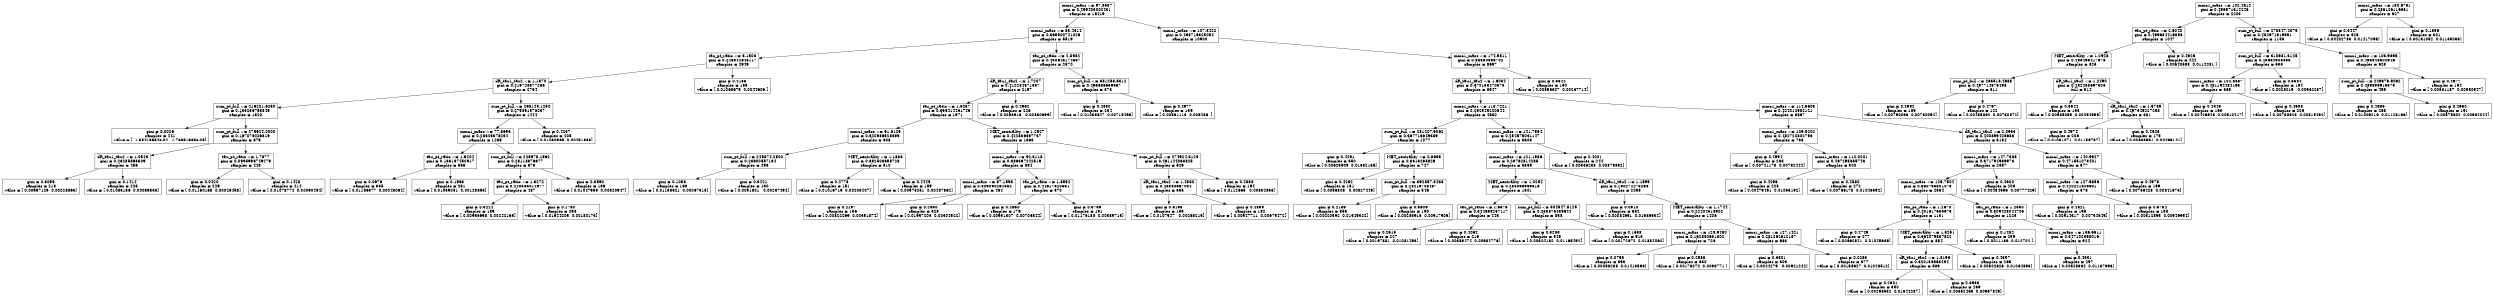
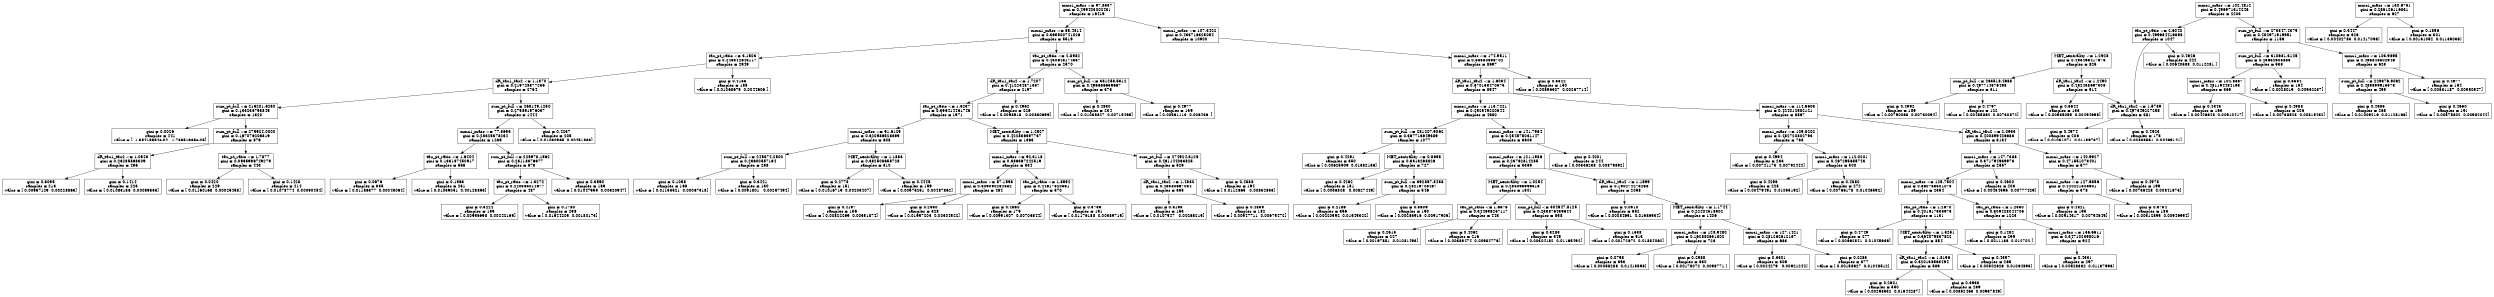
  digraph {
    node [shape=box]
    n1 [label="mmc1_mass <= 97.8537\ngini = 0.499403002431\nsamples = 16419"]
    n2 [label="mmc1_mass <= 85.4314\ngini = 0.365500741026\nsamples = 5519"]
    n3 [label="mmc1_mass <= 107.3422\ngini = 0.433716325054\nsamples = 10900"]
    n4 [label="tau_pt_ratio <= 3.1503\ngini = 0.243342645117\nsamples = 2949"]
    n5 [label="tau_pt_ratio <= 2.8982\ngini = 0.430648174557\nsamples = 2570"]
    n6 [label="mmc1_mass <= 174.9511\ngini = 0.38380396702\nsamples = 8697"]
    n7 [label="dR_tau1_tau2 <= 1.1870\ngini = 0.219728377256\nsamples = 2764"]
    n8 [label="gini = 0.4155\nsamples = 185\nvalue = [ 0.01068675  0.0044606 ]"]
    n9 [label="dR_tau1_tau2 <= 1.7207\ngini = 0.412234871357\nsamples = 2197"]
    n10 [label="sum_pt_full <= 381258.5312\ngini = 0.496686659667\nsamples = 373"]
    n11 [label="sum_pt_full <= 216201.6250\ngini = 0.133236753845\nsamples = 1320"]
    n12 [label="sum_pt_full <= 268149.1250\ngini = 0.275891576037\nsamples = 1444"]
    n13 [label="gini = 0.0026\nsamples = 441\nvalue = [  1.35418654e-02   1.73351635e-05]"]
    n14 [label="sum_pt_full <= 275924.0000\ngini = 0.167076206819\nsamples = 879"]
    n15 [label="mmc1_mass <= 77.3693\ngini = 0.23325378234\nsamples = 1239"]
    n16 [label="gini = 0.4237\nsamples = 205\nvalue = [ 0.01030965  0.00451833]"]
    n17 [label="dR_tau1_tau2 <= 1.0543\ngini = 0.23285868309\nsamples = 436"]
    n18 [label="tau_pt_ratio <= 1.7877\ngini = 0.0935996749279\nsamples = 443"]
    n19 [label="gini = 0.3095\nsamples = 213\nvalue = [ 0.00967129  0.00228863]"]
    n20 [label="gini = 0.1414\nsamples = 223\nvalue = [ 0.01083186  0.00089833]"]
    n21 [label="gini = 0.0420\nsamples = 229\nvalue = [ 0.01160168  0.00025458]"]
    n22 [label="gini = 0.1428\nsamples = 214\nvalue = [ 0.01078774  0.00090454]"]
    n23 [label="tau_pt_ratio <= 1.6404\ngini = 0.133137450917\nsamples = 566"]
    n24 [label="sum_pt_full <= 225978.1562\ngini = 0.28118376677\nsamples = 673"]
    n25 [label="gini = 0.0676\nsamples = 335\nvalue = [ 0.01186377  0.00043064]"]
    n26 [label="gini = 0.1963\nsamples = 231\nvalue = [ 0.01039051  0.00128853]"]
    n27 [label="tau_pt_ratio <= 1.3272\ngini = 0.240365014977\nsamples = 487"]
    n28 [label="gini = 0.3590\nsamples = 186\nvalue = [ 0.01047959  0.00320947]"]
    n29 [label="gini = 0.3224\nsamples = 189\nvalue = [ 0.00956698  0.00242169]"]
    n30 [label="gini = 0.1780\nsamples = 298\nvalue = [ 0.01644205  0.00180173]"]
    n31 [label="tau_pt_ratio <= 1.3237\ngini = 0.396414461746\nsamples = 1971"]
    n32 [label="gini = 0.4962\nsamples = 226\nvalue = [ 0.0098918   0.00830699]"]
    n33 [label="gini = 0.4830\nsamples = 234\nvalue = [ 0.01038827  0.00715465]"]
    n34 [label="gini = 0.4977\nsamples = 139\nvalue = [ 0.00561113  0.006436  ]"]
    n35 [label="mmc1_mass <= 91.6125\ngini = 0.320986528399\nsamples = 608"]
    n36 [label="MET_centrality <= 1.2527\ngini = 0.422836397737\nsamples = 1363"]
    n37 [label="sum_pt_full <= 245374.2500\ngini = 0.23600557164\nsamples = 298"]
    n38 [label="MET_centrality <= 1.1883\ngini = 0.382508658728\nsamples = 310"]
    n39 [label="mmc1_mass <= 92.3118\ngini = 0.386367242519\nsamples = 834"]
    n40 [label="sum_pt_full <= 274924.3125\ngini = 0.461144063825\nsamples = 529"]
    n41 [label="gini = 0.1058\nsamples = 168\nvalue = [ 0.01133521  0.00067318]"]
    n42 [label="gini = 0.3421\nsamples = 130\nvalue = [ 0.0091801   0.00257494]"]
    n43 [label="gini = 0.2778\nsamples = 151\nvalue = [ 0.01016719  0.00203407]"]
    n44 [label="gini = 0.4445\nsamples = 159\nvalue = [ 0.00975251  0.00487862]"]
    n45 [label="mmc1_mass <= 87.1598\ngini = 0.309090264552\nsamples = 464"]
    n46 [label="tau_pt_ratio <= 1.8552\ngini = 0.44617520561\nsamples = 370"]
    n47 [label="dR_tau1_tau2 <= 1.4830\ngini = 0.43380667054\nsamples = 335"]
    n48 [label="gini = 0.4888\nsamples = 194\nvalue = [ 0.0112665   0.00832833]"]
    n49 [label="gini = 0.4197\nsamples = 136\nvalue = [ 0.00822269  0.00351874]"]
    n50 [label="gini = 0.2330\nsamples = 328\nvalue = [ 0.01957203  0.00304522]"]
    n51 [label="gini = 0.4860\nsamples = 179\nvalue = [ 0.00991307  0.00706844]"]
    n52 [label="gini = 0.3739\nsamples = 191\nvalue = [ 0.01176188  0.00389715]"]
    n53 [label="gini = 0.3195\nsamples = 153\nvalue = [ 0.0107547   0.00268215]"]
    n54 [label="gini = 0.4859\nsamples = 182\nvalue = [ 0.00947711  0.00675472]"]
    n55 [label="mmc1_mass <= 102.4812\ngini = 0.496971314246\nsamples = 2203"]
    n56 [label="tau_pt_ratio <= 2.6040\ngini = 0.499684416898\nsamples = 1047"]
    n57 [label="sum_pt_full <= 273847.4375\ngini = 0.482971919951\nsamples = 1156"]
    n58 [label="dR_tau1_tau2 <= 1.6034\ngini = 0.370153470575\nsamples = 8547"]
    n59 [label="gini = 0.3542\nsamples = 150\nvalue = [ 0.00896307  0.00267714]"]
    n60 [label="MET_centrality <= 1.2928\ngini = 0.495496417676\nsamples = 825"]
    n61 [label="gini = 0.4626\nsamples = 222\nvalue = [ 0.00640588  0.0112281 ]"]
    n62 [label="mmc1_mass <= 103.9695\ngini = 0.495845502946\nsamples = 623"]
    n63 [label="sum_pt_full <= 310681.3125\ngini = 0.45632903883\nsamples = 533"]
-   n64 [label="dR_tau1_tau2 <= 1.2490\ngini = 0.482438697306\nfull = 514"]
+   n64 [label="dR_tau1_tau2 <= 1.2490\ngini = 0.482438697306\nsamples = 514"]
    n65 [label="sum_pt_full <= 263518.4688\ngini = 0.497714576498\nsamples = 311"]
    n66 [label="gini = 0.3644\nsamples = 133\nvalue = [ 0.00935059  0.00294695]"]
    n67 [label="dR_tau1_tau2 <= 1.5789\ngini = 0.497345227258\nsamples = 381"]
    n68 [label="gini = 0.4992\nsamples = 189\nvalue = [ 0.00790068  0.00730094]"]
    n69 [label="gini = 0.4797\nsamples = 122\nvalue = [ 0.00485862  0.00730872]"]
    n70 [label="gini = 0.4974\nsamples = 206\nvalue = [ 0.01031071  0.01189737]"]
    n71 [label="gini = 0.4523\nsamples = 175\nvalue = [ 0.00888561  0.00469141]"]
    n72 [label="gini = 0.4977\nsamples = 164\nvalue = [ 0.00631187  0.00550547]"]
    n73 [label="sum_pt_full <= 229376.9062\ngini = 0.489899915573\nsamples = 459"]
    n74 [label="gini = 0.3554\nsamples = 164\nvalue = [ 0.0028019   0.00932237]"]
    n75 [label="mmc1_mass <= 104.8887\ngini = 0.481194484193\nsamples = 369"]
    n76 [label="gini = 0.4985\nsamples = 268\nvalue = [ 0.01009216  0.01128166]"]
    n77 [label="gini = 0.4660\nsamples = 191\nvalue = [ 0.00575802  0.00982044]"]
    n78 [label="gini = 0.4345\nsamples = 163\nvalue = [ 0.00426648  0.00910417]"]
    n79 [label="gini = 0.4988\nsamples = 206\nvalue = [ 0.00738528  0.00815432]"]
    n80 [label="mmc1_mass <= 113.7221\ngini = 0.292545220644\nsamples = 4680"]
    n81 [label="mmc1_mass <= 114.6603\ngini = 0.424012582121\nsamples = 3867"]
    n82 [label="sum_pt_full <= 281207.9062\ngini = 0.367713649389\nsamples = 1077"]
    n83 [label="mmc1_mass <= 141.7564\ngini = 0.254575031147\nsamples = 3603"]
    n84 [label="mmc1_mass <= 109.8202\ngini = 0.482720802793\nsamples = 733"]
    n85 [label="dR_tau1_tau2 <= 2.0933\ngini = 0.400899426683\nsamples = 3134"]
    n86 [label="gini = 0.4291\nsamples = 350\nvalue = [ 0.00625909  0.01382136]"]
    n87 [label="MET_centrality <= 0.8655\ngini = 0.3313268826\nsamples = 727"]
    n88 [label="mmc1_mass <= 121.1986\ngini = 0.23762814285\nsamples = 3359"]
    n89 [label="gini = 0.4001\nsamples = 244\nvalue = [ 0.00336238  0.00879892]"]
    n90 [label="gini = 0.4262\nsamples = 181\nvalue = [ 0.0036808   0.00827449]"]
    n91 [label="sum_pt_full <= 392857.8438\ngini = 0.28219708487\nsamples = 546"]
    n92 [label="gini = 0.2186\nsamples = 356\nvalue = [ 0.00220592  0.01545322]"]
    n93 [label="gini = 0.3609\nsamples = 190\nvalue = [ 0.00283916  0.00917906]"]
    n94 [label="MET_centrality <= 1.0254\ngini = 0.285095999516\nsamples = 1301"]
    n95 [label="dR_tau1_tau2 <= 1.1599\ngini = 0.190274273268\nsamples = 2058"]
    n96 [label="tau_pt_ratio <= 1.6576\ngini = 0.344698257117\nsamples = 443"]
    n97 [label="sum_pt_full <= 304647.8125\ngini = 0.233876439644\nsamples = 858"]
    n98 [label="gini = 0.0910\nsamples = 652\nvalue = [ 0.00084651  0.01686534]"]
    n99 [label="MET_centrality <= 1.1744\ngini = 0.22204518902\nsamples = 1406"]
    n100 [label="gini = 0.2615\nsamples = 227\nvalue = [ 0.00197881  0.01081493]"]
    n101 [label="gini = 0.4062\nsamples = 216\nvalue = [ 0.00389474  0.00984776]"]
    n102 [label="gini = 0.3283\nsamples = 345\nvalue = [ 0.00304182  0.01165492]"]
    n103 [label="gini = 0.1538\nsamples = 513\nvalue = [ 0.00172672  0.01884062]"]
    n104 [label="mmc1_mass <= 128.9480\ngini = 0.162880631802\nsamples = 723"]
    n105 [label="mmc1_mass <= 127.1421\ngini = 0.281262612137\nsamples = 683"]
    n106 [label="gini = 0.0758\nsamples = 393\nvalue = [ 0.00058288  0.01418598]"]
    n107 [label="gini = 0.2588\nsamples = 330\nvalue = [ 0.00178072  0.0098771 ]"]
    n108 [label="gini = 0.3301\nsamples = 306\nvalue = [ 0.0024279   0.00921242]"]
    n109 [label="gini = 0.2283\nsamples = 377\nvalue = [ 0.00158627  0.01048512]"]
    n110 [label="gini = 0.4994\nsamples = 233\nvalue = [ 0.00741173  0.00792444]"]
    n111 [label="mmc1_mass <= 112.0201\ngini = 0.467295685743\nsamples = 500"]
    n112 [label="mmc1_mass <= 147.7388\ngini = 0.371794939973\nsamples = 2557"]
    n113 [label="mmc1_mass <= 140.9927\ngini = 0.471551073401\nsamples = 577"]
    n114 [label="gini = 0.4296\nsamples = 228\nvalue = [ 0.00479491  0.01055192]"]
    n115 [label="gini = 0.4880\nsamples = 272\nvalue = [ 0.00766178  0.01046592]"]
    n116 [label="mmc1_mass <= 125.7504\ngini = 0.360733301073\nsamples = 2354"]
    n117 [label="gini = 0.4600\nsamples = 203\nvalue = [ 0.00434596  0.00777429]"]
    n118 [label="mmc1_mass <= 127.9856\ngini = 0.440221505901\nsamples = 378"]
    n119 [label="gini = 0.4978\nsamples = 199\nvalue = [ 0.00736428  0.00841673]"]
    n120 [label="tau_pt_ratio <= 1.2670\ngini = 0.401617533973\nsamples = 1131"]
    n121 [label="tau_pt_ratio <= 1.2330\ngini = 0.309428044705\nsamples = 1223"]
    n122 [label="gini = 0.4749\nsamples = 277\nvalue = [ 0.00662841  0.01045639]"]
    n123 [label="MET_centrality <= 1.3251\ngini = 0.364079837822\nsamples = 854"]
    n124 [label="gini = 0.1482\nsamples = 299\nvalue = [ 0.0011133  0.012702 ]"]
    n125 [label="mmc1_mass <= 136.6611\ngini = 0.347102398016\nsamples = 924"]
    n126 [label="dR_tau1_tau2 <= 1.8196\ngini = 0.320136563494\nsamples = 589"]
    n127 [label="gini = 0.4357\nsamples = 265\nvalue = [ 0.00502626  0.01064893]"]
    n128 [label="gini = 0.2601\nsamples = 350\nvalue = [ 0.00298532  0.01644287]"]
    n129 [label="gini = 0.3933\nsamples = 239\nvalue = [ 0.00352465  0.00957849]"]
    n130 [label="gini = 0.4331\nsamples = 297\nvalue = [ 0.00528332  0.01137993]"]
    n131 [label="mmc1_mass <= 130.6751\ngini = 0.286126116831\nsamples = 627"]
    n132 [label="gini = 0.3447\nsamples = 326\nvalue = [ 0.00402783  0.01417098]"]
    n133 [label="gini = 0.1856\nsamples = 301\nvalue = [ 0.00131052  0.01135036]"]
    n134 [label="gini = 0.4821\nsamples = 195\nvalue = [ 0.00514317  0.00754645]"]
    n135 [label="gini = 0.3734\nsamples = 183\nvalue = [ 0.00312895  0.00946954]"]
    n1 -> n2
    n1 -> n3
    n2 -> n4
    n2 -> n5
    n3 -> n6
    n4 -> n7
    n4 -> n8
    n5 -> n9
    n5 -> n10
    n6 -> n58
    n6 -> n59
    n7 -> n11
    n7 -> n12
    n9 -> n31
    n9 -> n32
    n10 -> n33
    n10 -> n34
    n11 -> n13
    n11 -> n14
    n12 -> n15
    n12 -> n16
    n14 -> n17
    n14 -> n18
    n15 -> n23
    n15 -> n24
    n17 -> n19
    n17 -> n20
    n18 -> n21
    n18 -> n22
    n23 -> n25
    n23 -> n26
    n24 -> n27
    n24 -> n28
    n27 -> n29
    n27 -> n30
    n31 -> n35
    n31 -> n36
    n35 -> n37
+   n35 -> n38
    n36 -> n39
    n36 -> n40
    n37 -> n41
    n37 -> n42
    n38 -> n43
    n38 -> n44
    n39 -> n45
    n39 -> n46
    n40 -> n47
    n40 -> n48
    n45 -> n49
    n45 -> n50
    n46 -> n51
    n46 -> n52
    n47 -> n53
    n47 -> n54
    n55 -> n56
    n55 -> n57
-   n56 -> n60
+   n56 -> n67
    n56 -> n61
    n57 -> n62
    n57 -> n63
    n58 -> n80
    n58 -> n81
    n60 -> n64
    n60 -> n65
    n62 -> n72
    n62 -> n73
    n63 -> n74
    n63 -> n75
    n64 -> n66
    n64 -> n67
    n65 -> n68
    n65 -> n69
    n67 -> n70
    n67 -> n71
    n73 -> n76
    n73 -> n77
    n75 -> n78
    n75 -> n79
    n80 -> n82
    n80 -> n83
    n81 -> n84
    n81 -> n85
    n82 -> n86
    n82 -> n87
-   n83 -> n88
    n83 -> n89
    n84 -> n110
    n84 -> n111
    n85 -> n112
    n85 -> n113
    n87 -> n90
    n87 -> n91
    n88 -> n94
    n88 -> n95
    n91 -> n92
    n91 -> n93
    n94 -> n96
    n94 -> n97
    n95 -> n98
    n95 -> n99
    n96 -> n100
    n96 -> n101
    n97 -> n102
    n97 -> n103
    n99 -> n104
    n99 -> n105
    n104 -> n106
    n104 -> n107
    n105 -> n108
    n105 -> n109
    n111 -> n114
    n111 -> n115
    n112 -> n116
    n112 -> n117
    n113 -> n118
    n113 -> n119
    n116 -> n120
    n116 -> n121
    n118 -> n134
    n118 -> n135
    n120 -> n122
-   n123 -> n120
+   n120 -> n123
    n121 -> n124
    n121 -> n125
    n123 -> n126
    n123 -> n127
    n125 -> n130
    n126 -> n128
    n126 -> n129
    n131 -> n132
    n131 -> n133
  }
